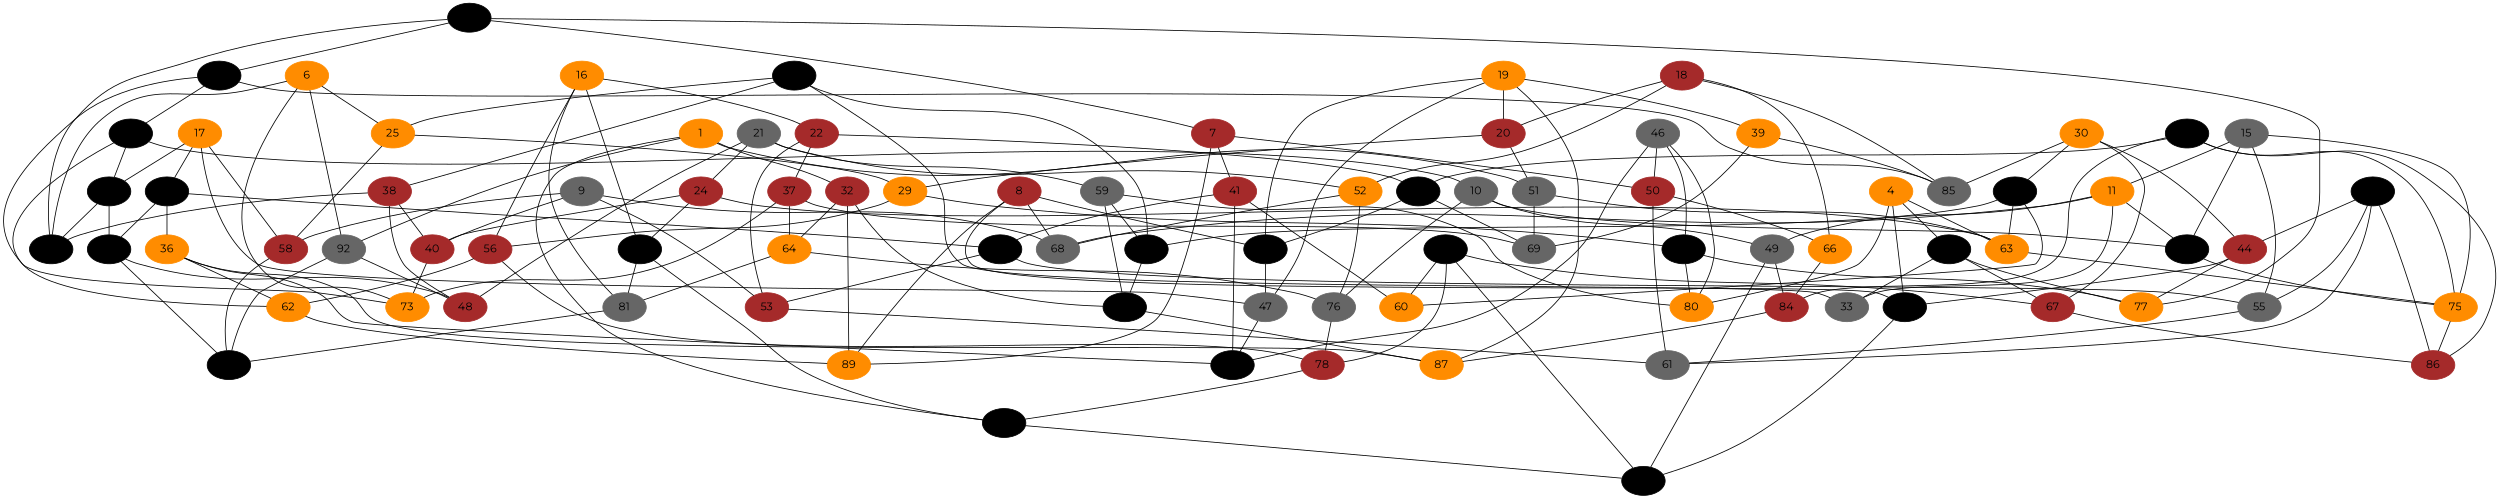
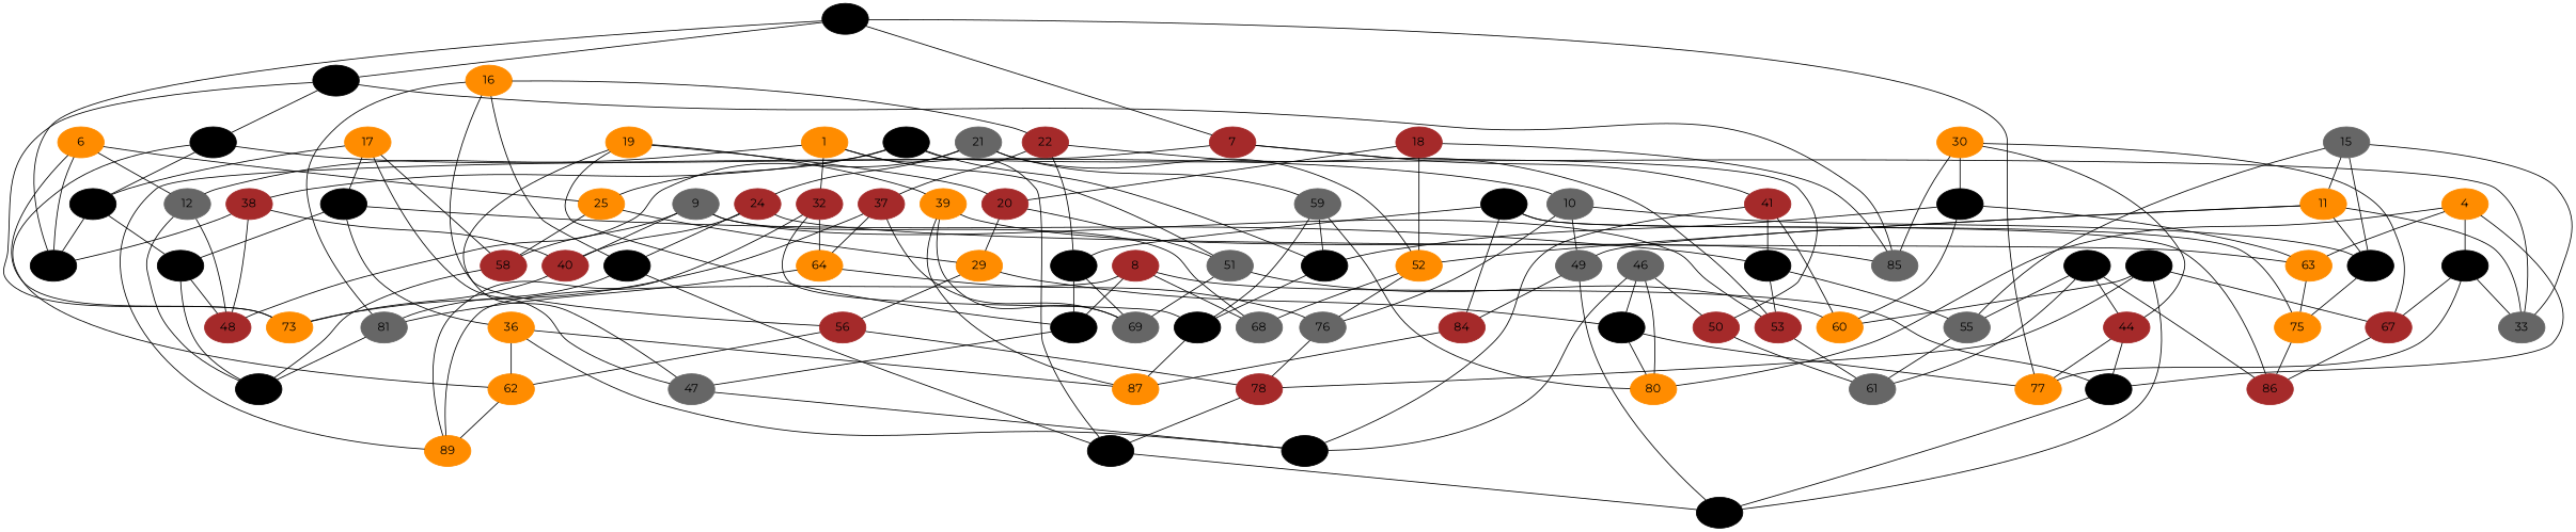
  graph {
    fontname=Montserrat
    node [color=black fontname=Montserrat style=filled]
    edge [fontname=Montserrat]
    1 [color=darkorange]
-   12 [color=gray40 label=92]
+   12 [color=gray40]
    32 [color=brown]
    51 [color=gray40]
    79
    48 [color=brown]
    82
    89 [color=darkorange]
    64 [color=darkorange]
    71
    69 [color=gray40]
    60 [color=darkorange]
    83
    2
    3
    7 [color=brown]
    77 [color=darkorange]
    88
    5
    73 [color=darkorange]
    85 [color=gray40]
    41 [color=brown]
    50 [color=brown]
    10 [color=gray40]
    26
    62 [color=darkorange]
    4 [color=darkorange]
    13
    63 [color=darkorange]
    70
    80 [color=darkorange]
    33 [color=gray40]
    67 [color=brown]
    75 [color=darkorange]
    28
    49 [color=gray40]
    76 [color=gray40]
    35
    6 [color=darkorange]
    25 [color=darkorange]
    58 [color=brown]
    29 [color=darkorange]
    45
    54
-   66 [color=darkorange]
    61 [color=gray40]
    8 [color=brown]
    43
    68 [color=gray40]
    47 [color=gray40]
    9 [color=gray40]
    40 [color=brown]
    53 [color=brown]
    84 [color=brown]
    78 [color=brown]
    11 [color=darkorange]
    86 [color=brown]
    14
    38 [color=brown]
    65
    15 [color=gray40]
    55 [color=gray40]
    16 [color=darkorange]
    22 [color=brown]
    56 [color=brown]
    74
    81 [color=gray40]
    34
    37 [color=brown]
    17 [color=darkorange]
    31
    36 [color=darkorange]
    18 [color=brown]
    20 [color=brown]
    52 [color=darkorange]
    19 [color=darkorange]
    39 [color=darkorange]
    87 [color=darkorange]
    72
    21 [color=gray40]
    24 [color=brown]
    59 [color=gray40]
    23
    27
    44 [color=brown]
    30 [color=darkorange]
    42
    46 [color=gray40]
    57
    1 -- 12
    1 -- 32
    1 -- 51
    1 -- 79
    12 -- 48
    12 -- 82
    32 -- 89
    32 -- 64
    32 -- 71
    51 -- 69
-   51 -- 63
+   51 -- 60
    79 -- 83
    64 -- 76
    64 -- 81
    71 -- 87
    2 -- 3
    2 -- 7
    2 -- 77
    2 -- 88
    3 -- 5
    3 -- 73
    3 -- 85
    7 -- 89
    7 -- 41
    7 -- 50
    5 -- 10
    5 -- 26
    5 -- 62
    41 -- 60
    41 -- 45
    41 -- 54
-   50 -- 66
    50 -- 61
    10 -- 28
    10 -- 49
    10 -- 76
    26 -- 88
    26 -- 35
    62 -- 89
    4 -- 13
    4 -- 63
    4 -- 70
    4 -- 80
    13 -- 77
    13 -- 33
    13 -- 67
    63 -- 75
    70 -- 83
    67 -- 86
    75 -- 86
    28 -- 75
    49 -- 83
    49 -- 84
    76 -- 78
    35 -- 48
    35 -- 82
    6 -- 12
    6 -- 88
    6 -- 73
    6 -- 25
    25 -- 58
    25 -- 29
    58 -- 82
    29 -- 56
    29 -- 72
    45 -- 53
    45 -- 55
-   66 -- 84
    8 -- 89
    8 -- 70
    8 -- 43
    8 -- 68
    43 -- 47
    47 -- 54
    9 -- 58
    9 -- 68
    9 -- 40
    9 -- 53
    40 -- 73
    53 -- 61
    84 -- 87
    78 -- 79
    11 -- 33
    11 -- 28
    11 -- 49
-   11 -- 68
+   11 -- 52
    14 -- 33
    14 -- 25
    14 -- 38
    14 -- 65
    38 -- 48
    38 -- 88
    38 -- 40
    65 -- 71
-   15 -- 75
+   15 -- 33
    15 -- 28
    15 -- 11
    15 -- 55
    55 -- 61
    16 -- 22
    16 -- 56
    16 -- 74
    16 -- 81
    22 -- 53
    22 -- 34
    22 -- 37
    56 -- 62
    56 -- 78
    74 -- 79
    74 -- 81
    81 -- 82
    34 -- 69
    34 -- 43
    37 -- 64
    37 -- 69
    37 -- 73
    17 -- 26
    17 -- 58
    17 -- 47
    17 -- 31
    31 -- 35
    31 -- 45
    31 -- 36
    36 -- 62
    36 -- 54
    36 -- 87
    18 -- 85
-   18 -- 66
    18 -- 20
    18 -- 52
    20 -- 51
    20 -- 29
    52 -- 76
    52 -- 68
    19 -- 43
    19 -- 47
    19 -- 20
    19 -- 39
    39 -- 69
    39 -- 85
-   19 -- 87
+   39 -- 87
    72 -- 77
    72 -- 80
    21 -- 48
    21 -- 52
    21 -- 24
    21 -- 59
    24 -- 63
    24 -- 40
    24 -- 74
    59 -- 71
    59 -- 80
    59 -- 65
    23 -- 75
    23 -- 84
    23 -- 86
    23 -- 34
    27 -- 61
    27 -- 86
    27 -- 55
    27 -- 44
    44 -- 77
    44 -- 70
    30 -- 85
    30 -- 67
    30 -- 44
    30 -- 42
    42 -- 60
    42 -- 63
    42 -- 65
    46 -- 50
    46 -- 80
    46 -- 54
    46 -- 72
    57 -- 60
    57 -- 83
    57 -- 67
    57 -- 78
  }
